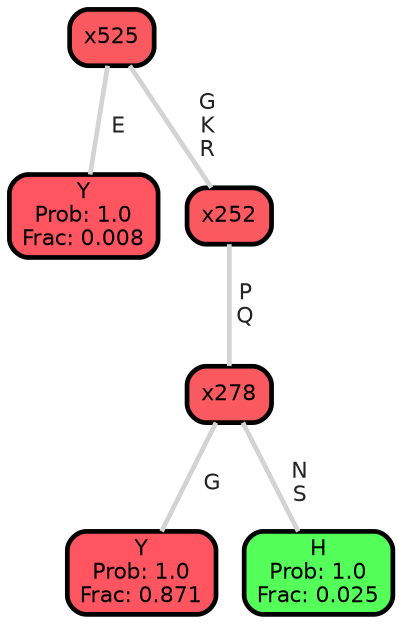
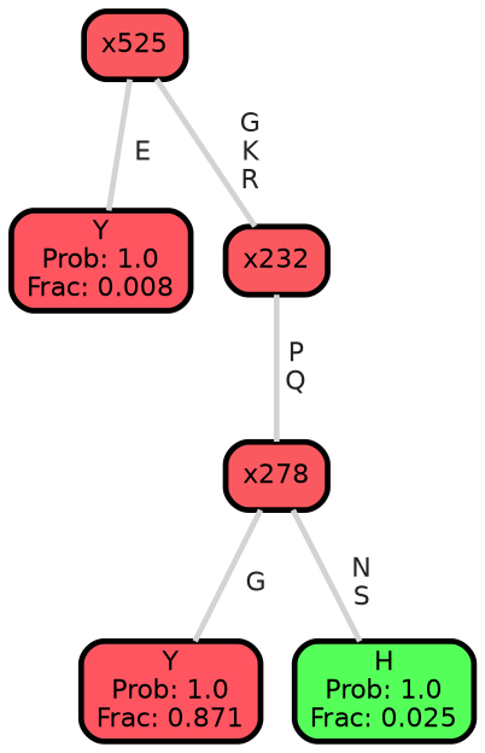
  graph {
    ranksep="0 equally"
    splines=straight
    node [color=black fillcolor="#fa5960" fontcolor=black fontname=helvetica penwidth=3 shape=box style="filled, rounded"]
    edge [color=lightgray fontcolor=grey14 fontname=helvetica fontweight=bold penwidth=3]
    n1 [fillcolor="#ff5561" label="Y\nProb: 1.0\nFrac: 0.008"]
    n2 [label=x525]
-   n3 [label=x252]
+   n3 [label=x232]
    n4 [label=x278]
    n5 [fillcolor="#ff5561" label="Y\nProb: 1.0\nFrac: 0.871"]
    n6 [fillcolor="#55ff5a" label="H\nProb: 1.0\nFrac: 0.025"]
    subgraph sub_1 {
      rank=same
    }
    n2 -- n1 [label=" E"]
    n2 -- n3 [label=" G\n K\n R"]
    n3 -- n4 [label=" P\n Q"]
    n4 -- n5 [label=" G"]
    n4 -- n6 [label=" N\n S"]
  }
